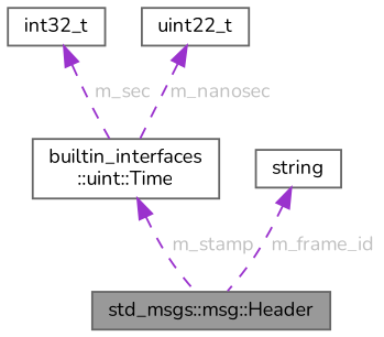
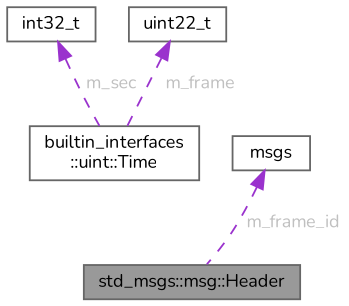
  digraph {
    fontname=Nunito
    node [color=gray40 fillcolor=white fontname=Nunito fontsize=10 shape=box style=filled]
    edge [color=darkorchid3 dir=back fontcolor=grey fontname=Nunito fontsize=10 labelfontname=Helvetica labelfontsize=10 style=dashed]
    n1 [fillcolor=grey60 fontcolor=black height=0.2 label="std_msgs::msg::Header" width=0.4]
    n2 [height=0.2 label="builtin_interfaces\l::uint::Time" width=0.4]
    n3 [height=0.2 label=int32_t width=0.4]
    n4 [height=0.2 label=uint22_t width=0.4]
-   n5 [height=0.2 label=string width=0.4]
-   n2 -> n1 [label=" m_stamp"]
+   n5 [height=0.2 label=msgs width=0.4]
    n3 -> n2 [label=" m_sec"]
-   n4 -> n2 [label=" m_nanosec"]
+   n4 -> n2 [label=" m_frame"]
    n5 -> n1 [label=" m_frame_id"]
  }
